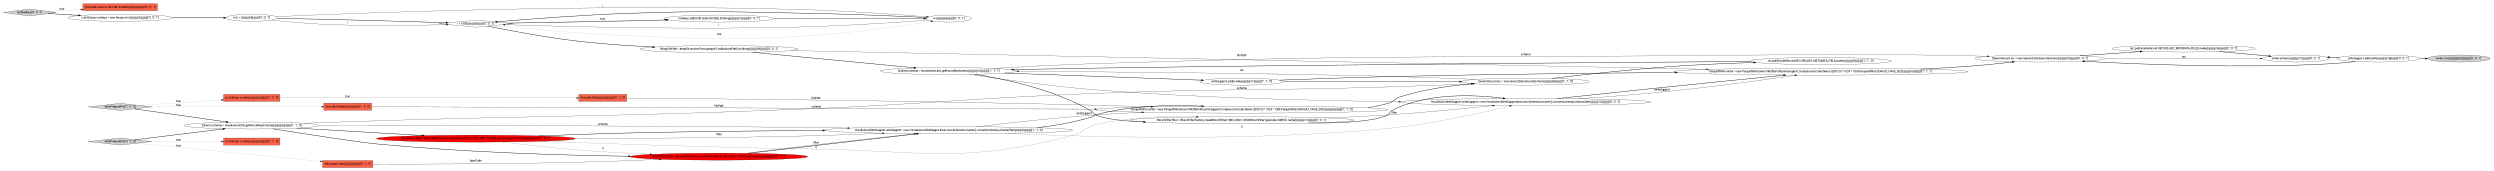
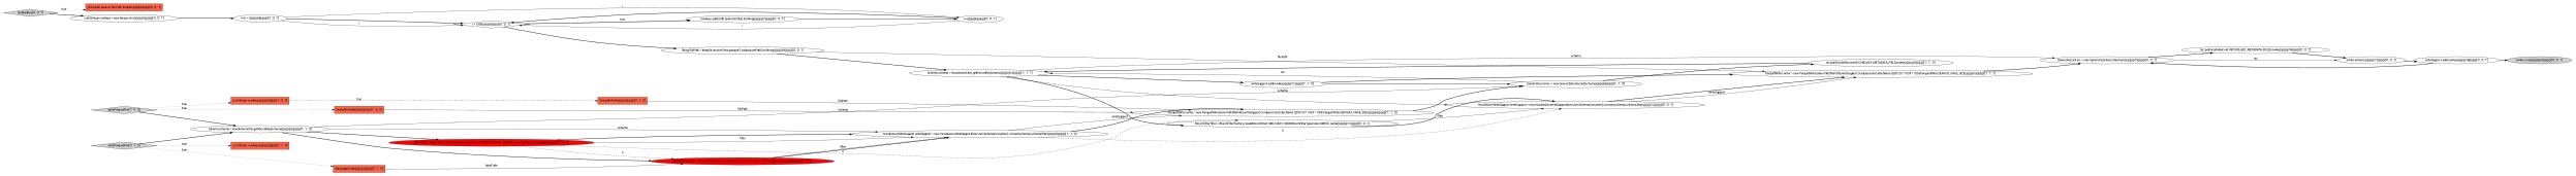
  digraph {
    fontname=Roboto
    rankdir=LR
    node [fillcolor=white fontname=Roboto shape=ellipse style=filled]
    edge [fontname=Roboto style=bold]
    n1 [fillcolor=tomato label="@TempDir java.nio.file.Path tempDir@@@2@@@['0', '0', '1']" shape=box]
    n2 [label="Schema schema = HoodieAvroUtils.getRecordKeySchema()@@@10@@@['1', '1', '1']"]
    n3 [label="writeSupport.add(rowKey)@@@11@@@['1', '1', '0']"]
    n4 [label="HoodieAvroWriteSupport writeSupport = new HoodieAvroWriteSupport(new AvroSchemaConverter().convert(schema),schema,filter)@@@12@@@['0', '0', '1']"]
    n5 [label="GenericRecord rec = new GenericData.Record(schema)@@@15@@@['0', '0', '1']"]
    n6 [label="BloomFilter filter = BloomFilterFactory.createBloomFilter(1000,0.0001,10000,BloomFilterTypeCode.SIMPLE.name())@@@11@@@['0', '0', '1']"]
    n7 [label="GenericRecord rec = new GenericData.Record(schema)@@@8@@@['1', '1', '0']"]
    n8 [label="ParquetWriter writer = new ParquetWriter(new Path(filePath),writeSupport,CompressionCodecName.GZIP,120 * 1024 * 1024,ParquetWriter.DEFAULT_PAGE_SIZE)@@@13@@@['1', '1', '1']"]
    n9 [label="writer.write(rec)@@@17@@@['0', '0', '1']"]
    n10 [label="rec.put(HoodieRecord.RECORD_KEY_METADATA_FIELD,rowKey)@@@16@@@['0', '0', '1']"]
    n11 [fillcolor=lightgray label="writeParquetFile['0', '1', '0']" shape=diamond]
    n12 [label="Schema schema = HoodieAvroUtils.getRecordKeySchema()@@@3@@@['1', '1', '0']"]
    n13 [fillcolor=tomato label="List<String> rowKeys@@@2@@@['0', '1', '0']" shape=box]
    n14 [fillcolor=tomato label="String typeCode@@@2@@@['0', '1', '0']" shape=box]
    n15 [fillcolor=red label="BloomFilter filter = BloomFilterFactory.createBloomFilter(1000,0.0001,10000,bloomFilterTypeToTest)@@@4@@@['1', '0', '0']"]
    n16 [fillcolor=red label="BloomFilter filter = BloomFilterFactory.createBloomFilter(1000,0.0001,10000,typeCode)@@@4@@@['0', '1', '0']"]
    n17 [label="HoodieAvroWriteSupport writeSupport = new HoodieAvroWriteSupport(new AvroSchemaConverter().convert(schema),schema,filter)@@@5@@@['1', '1', '0']"]
    n18 [fillcolor=tomato label="String filePath@@@2@@@['0', '1', '0']" shape=box]
    n19 [label="ParquetWriter writer = new ParquetWriter(new Path(filePath),writeSupport,CompressionCodecName.GZIP,120 * 1024 * 1024,ParquetWriter.DEFAULT_PAGE_SIZE)@@@6@@@['1', '1', '0']"]
    n20 [label="rec.put(HoodieRecord.RECORD_KEY_METADATA_FIELD,rowKey)@@@9@@@['1', '1', '0']"]
    n21 [label="writeSupport.add(rowKey)@@@18@@@['0', '0', '1']"]
    n22 [fillcolor=lightgray label="writer.close()@@@20@@@['0', '0', '1']"]
    n23 [fillcolor=tomato label="List<String> rowKeys@@@2@@@['1', '0', '0']" shape=box]
    n24 [label="i < 1000@@@5@@@['0', '0', '1']" shape=diamond]
    n25 [label="String filePath = tempDir.resolve(\"test.parquet\").toAbsolutePath().toString()@@@9@@@['0', '0', '1']"]
    n26 [label="rowKeys.add(UUID.randomUUID().toString())@@@7@@@['0', '0', '1']"]
    n27 [label="i++@@@6@@@['0', '0', '1']"]
    n28 [label="List<String> rowKeys = new ArrayList<>()@@@3@@@['0', '0', '1']"]
    n29 [label="int i = 0@@@4@@@['0', '0', '1']"]
    n30 [fillcolor=lightgray label="testAddKey['0', '0', '1']" shape=diamond]
    n31 [fillcolor=lightgray label="writeParquetFile['1', '0', '0']" shape=diamond]
    n32 [fillcolor=tomato label="String filePath@@@2@@@['1', '0', '0']" shape=box]
    n2 -> n3
    n2 -> n4 [label=schema style=solid]
    n2 -> n5 [label=schema style=solid]
    n2 -> n6
    n3 -> n7
    n3 -> n8
    n4 -> n8 [label=writeSupport style=solid]
    n4 -> n8
    n5 -> n9 [label=rec style=solid]
    n5 -> n10
    n6 -> n4 [label=filter style=solid]
    n6 -> n4
    n7 -> n2 [label=rec style=solid]
    n7 -> n20
    n8 -> n5
-   n21 -> n9
+   n9 -> n21
    n10 -> n9
    n11 -> n12
    n11 -> n13 [label=true style=dotted]
    n11 -> n14 [label=true style=dotted]
    n12 -> n7 [label=schema style=solid]
    n12 -> n15
    n12 -> n16
    n12 -> n17 [label=schema style=solid]
    n14 -> n16 [label=typeCode style=solid]
    n15 -> n6 [label=0 style=dashed]
    n15 -> n16 [label=0 style=dashed]
    n15 -> n17 [label=filter style=solid]
    n15 -> n17
    n16 -> n17
    n16 -> n17 [label=filter style=solid]
    n17 -> n4 [label=0 style=dashed]
    n17 -> n19 [label=writeSupport style=solid]
    n17 -> n19
    n18 -> n19 [label=filePath style=solid]
    n19 -> n7
    n20 -> n2
    n21 -> n5
    n21 -> n22
    n23 -> n18 [label=true style=dashed]
    n24 -> n25
    n24 -> n26
    n24 -> n26 [label=true style=dotted]
-   n24 -> n27 [label=true style=dotted]
    n25 -> n2
    n25 -> n8 [label=filePath style=solid]
    n26 -> n27
    n27 -> n24
    n27 -> n24 [label=i style=solid]
    n28 -> n29
    n29 -> n24
    n29 -> n24 [label=i style=solid]
    n29 -> n27 [label=i style=solid]
    n30 -> n1 [label=true style=dotted]
    n30 -> n28
    n31 -> n12
    n31 -> n23 [label=true style=dotted]
    n31 -> n32 [label=true style=dotted]
    n32 -> n19 [label=filePath style=solid]
  }
